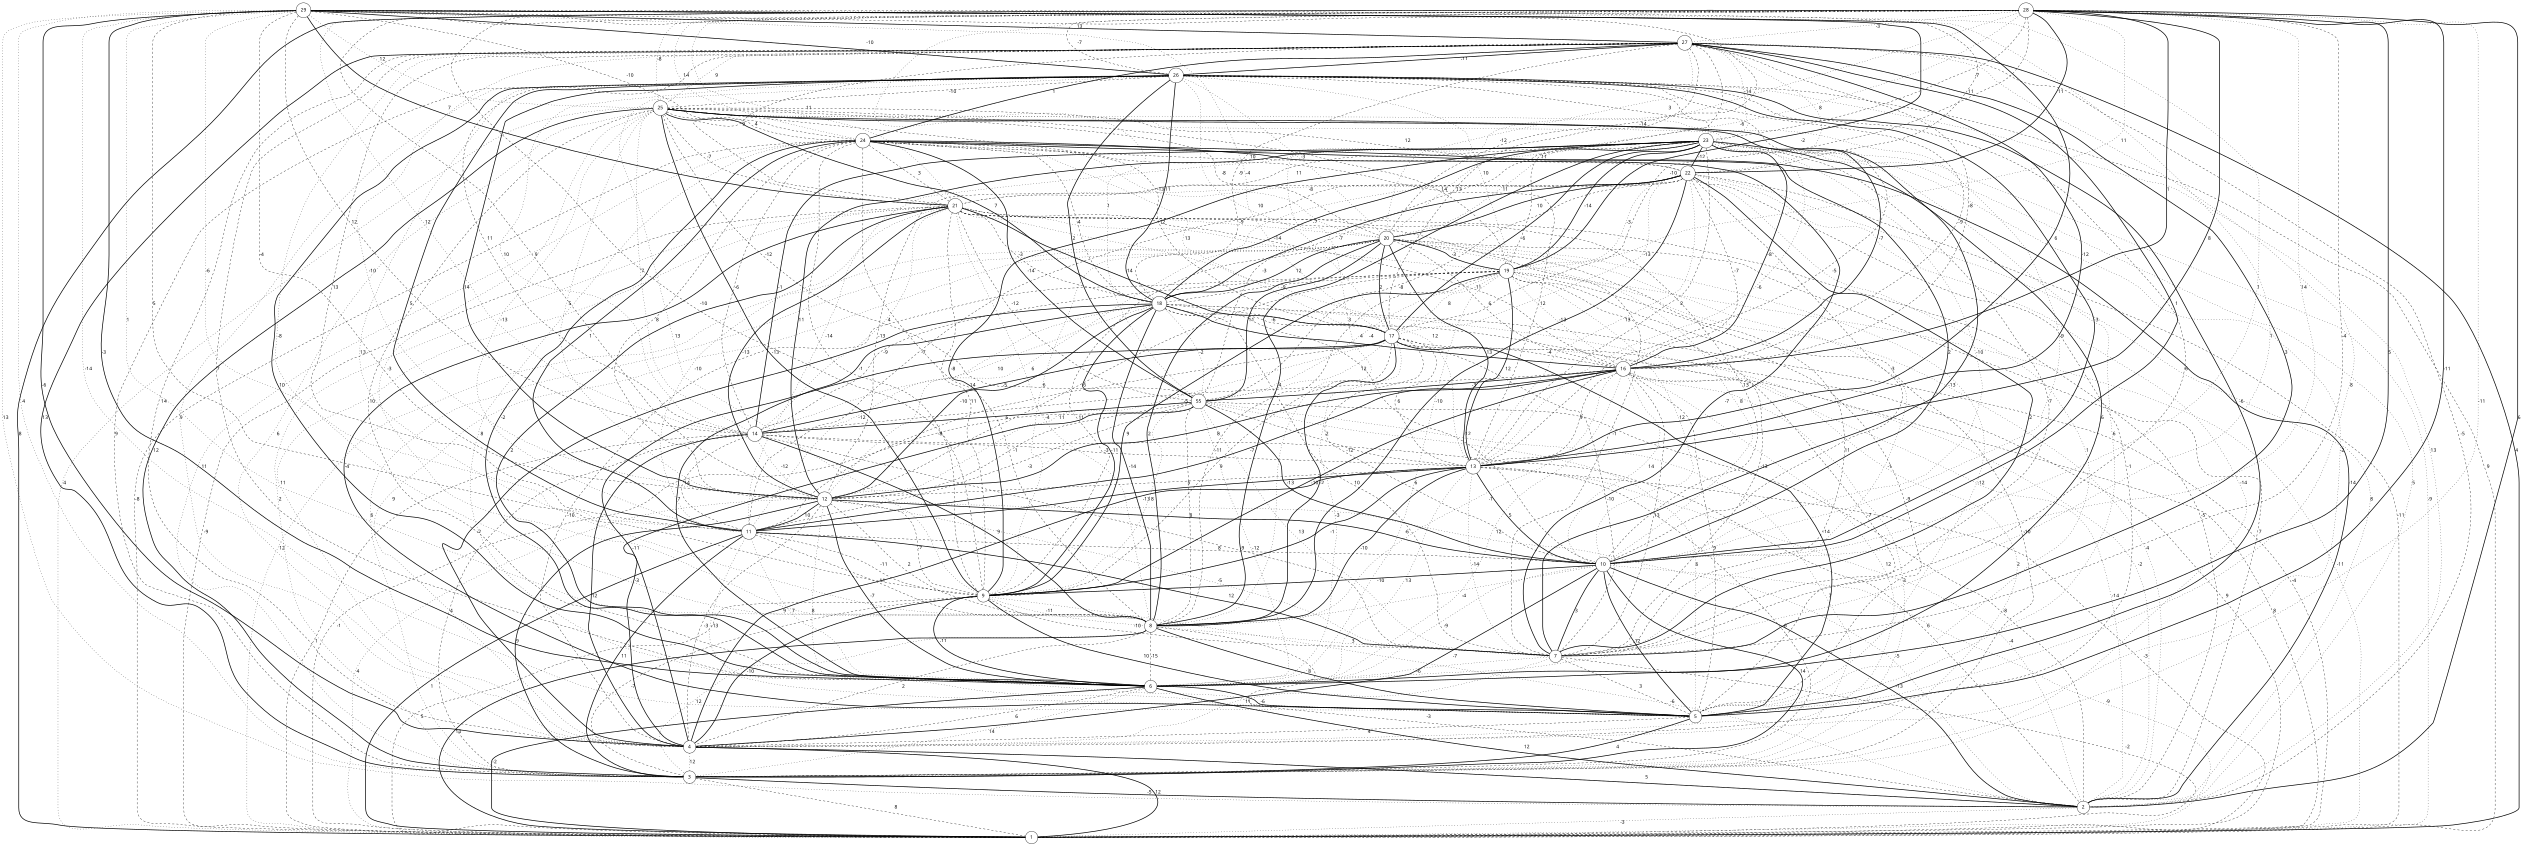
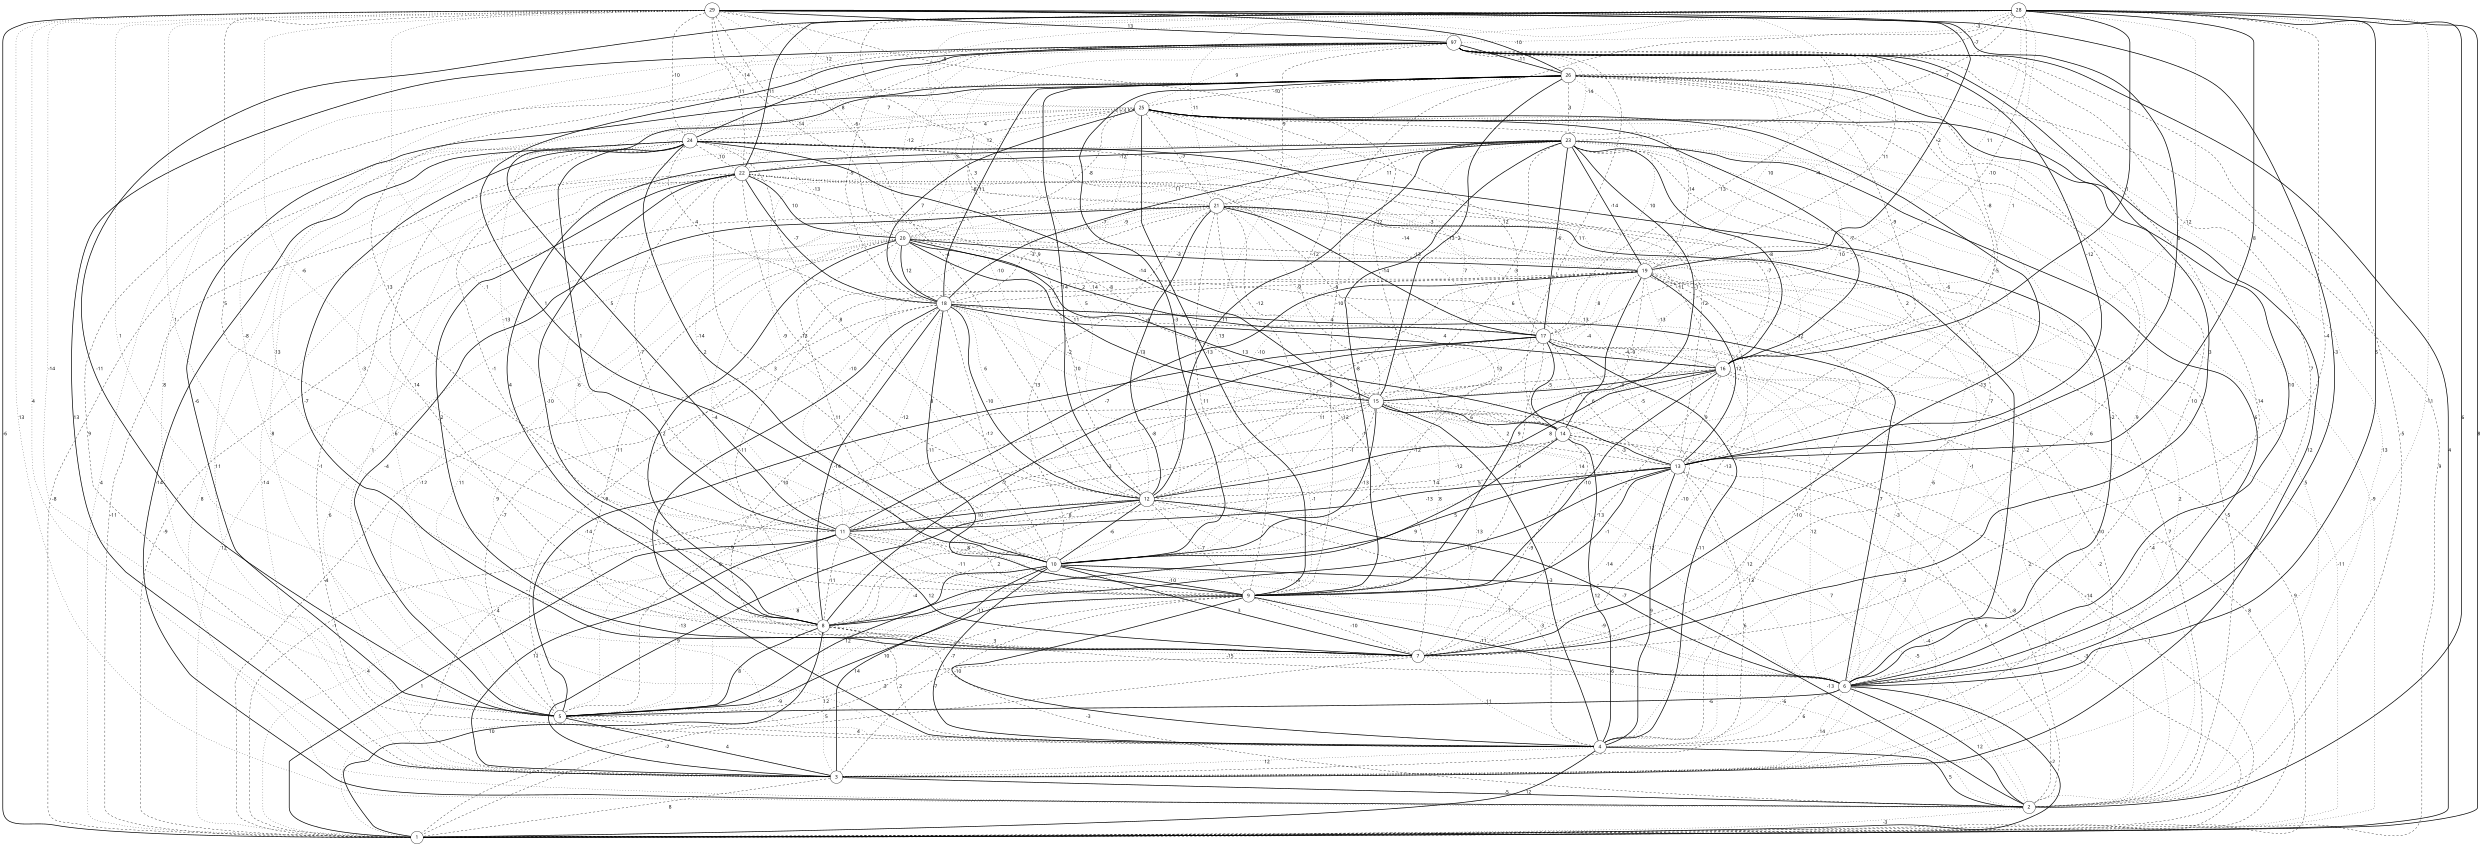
  graph {
    fontname="Noto Sans"
    node [fontname="Noto Sans" shape=circle]
    edge [fontname="Noto Sans" style=dotted]
    29
    2
    3
    4
    5
    6
    7
    8
    9
    10
    11
    12
    13
    14
    17
    19
    20
    21
    22
    24
    25
    26
-   27
+   27 [label=97]
    1
-   15 [label=55]
+   15
    16
    18
    23
    28
    29 -- 2 [label=13]
    29 -- 3 [label=4]
-   29 -- 4 [label=-6 style=bold]
+   29 -- 1 [label=-6 style=bold]
    29 -- 5 [label=-14]
    29 -- 6 [label=-3 style=bold]
    29 -- 7 [label=1]
    29 -- 8 [label=1]
    29 -- 9 [label=5 style=dashed]
    29 -- 10 [label=1]
    29 -- 11 [label=-6]
    29 -- 12 [label=-4 style=dashed]
    29 -- 13 [label=6 style=bold]
    29 -- 14 [label=12 style=dashed]
    29 -- 17 [label=-4]
    29 -- 19 [label=-2 style=bold]
    29 -- 20 [label=-14 style=dashed]
-   29 -- 21 [label=7 style=bold]
+   29 -- 21 [label=7]
    29 -- 22 [label=11 style=dashed]
    29 -- 24 [label=-10 style=dashed]
    29 -- 25 [label=12]
    29 -- 26 [label=-10 style=bold]
    29 -- 27 [label=13 style=bold]
    2 -- 1 [label=-3]
    3 -- 2 [label=-5 style=bold]
    3 -- 1 [label=8 style=dashed]
    4 -- 2 [label=5 style=bold]
    4 -- 3 [label=12]
    4 -- 1 [label=12 style=bold]
    5 -- 3 [label=4 style=bold]
    5 -- 4 [label=4 style=dashed]
    6 -- 2 [label=12 style=bold]
    6 -- 3 [label=14]
    6 -- 4 [label=6 style=dashed]
    6 -- 5 [label=-6 style=bold]
    6 -- 1 [label=-2 style=bold]
    7 -- 4 [label=11]
    7 -- 5 [label=3 style=dashed]
    7 -- 6 [label=-6]
    7 -- 1 [label=-2 style=dashed]
    8 -- 2 [label=-3 style=dashed]
    8 -- 3 [label=12]
    8 -- 4 [label=2 style=dashed]
    8 -- 5 [label=8 style=bold]
    8 -- 6 [label=-15 style=dashed]
    8 -- 7 [label=3]
    8 -- 1 [label=10 style=bold]
    9 -- 2 [label=-6]
    9 -- 3 [label=-7 style=dashed]
    9 -- 4 [label=-10 style=bold]
    9 -- 5 [label=10 style=bold]
    9 -- 6 [label=-11 style=bold]
    9 -- 7 [label=-10 style=dashed]
    9 -- 8 [label=-11]
    9 -- 1 [label=5 style=dashed]
    10 -- 2 [label=-13 style=bold]
    10 -- 3 [label=14 style=bold]
    10 -- 4 [label=-7 style=bold]
    10 -- 5 [label=12 style=bold]
    10 -- 6 [label=-9]
    10 -- 7 [label=3 style=bold]
    10 -- 8 [label=-4]
    10 -- 9 [label=-10 style=bold]
    10 -- 1 [label=-9]
    11 -- 3 [label=11 style=bold]
    11 -- 5 [label=-13]
    11 -- 6 [label=7]
    11 -- 7 [label=12 style=bold]
    11 -- 8 [label=11 style=dashed]
    11 -- 9 [label=-11 style=dashed]
    11 -- 10 [label=8 style=dashed]
    11 -- 1 [label=1 style=bold]
    12 -- 2 [label=-5]
    12 -- 3 [label=9 style=bold]
    12 -- 4 [label=-3 style=dashed]
    12 -- 5 [label=8]
    12 -- 6 [label=-7 style=bold]
    12 -- 7 [label=-5]
    12 -- 8 [label=2 style=dashed]
    12 -- 9 [label=-7 style=dashed]
    12 -- 10 [label=-6 style=bold]
    12 -- 11 [label=10 style=bold]
    12 -- 1 [label=4]
    13 -- 2 [label=-4]
    13 -- 3 [label=6 style=dashed]
    13 -- 4 [label=9 style=bold]
    13 -- 6 [label=13]
    13 -- 7 [label=-14]
    13 -- 8 [label=-10 style=bold]
    13 -- 9 [label=-1 style=bold]
    13 -- 10 [label=5 style=bold]
    13 -- 11 [label=-13 style=bold]
    13 -- 12 [label=5 style=dashed]
    13 -- 1 [label=-3 style=dashed]
    14 -- 2 [label=6 style=dashed]
    14 -- 3 [label=4 style=dashed]
    14 -- 4 [label=12 style=bold]
    14 -- 7 [label=-9 style=dashed]
    14 -- 8 [label=9 style=bold]
    14 -- 11 [label=14 style=dashed]
    14 -- 12 [label=-12]
    14 -- 13 [label=-3 style=dashed]
    14 -- 1 [label=1 style=dashed]
    17 -- 3 [label=2]
    17 -- 4 [label=-11 style=bold]
    17 -- 5 [label=-14 style=bold]
    17 -- 6 [label=-3]
    17 -- 7 [label=-10 style=dashed]
    17 -- 8 [label=-2 style=bold]
    17 -- 9 [label=9 style=dashed]
    17 -- 10 [label=-12 style=dashed]
    17 -- 11 [label=-8 style=dashed]
    17 -- 12 [label=11]
    17 -- 13 [label=6 style=dashed]
    17 -- 14 [label=-5 style=bold]
    17 -- 1 [label=9 style=dashed]
    17 -- 15 [label=12]
    17 -- 16 [label=-4 style=dashed]
    19 -- 2 [label=4]
    19 -- 3 [label=-10 style=dashed]
    19 -- 4 [label=-10 style=dashed]
    19 -- 5 [label=-9 style=dashed]
    19 -- 6 [label=6]
    19 -- 7 [label=-13 style=dashed]
    19 -- 8 [label=-11 style=dashed]
    19 -- 9 [label=9 style=bold]
    19 -- 10 [label=12]
    19 -- 12 [label=6 style=dashed]
    19 -- 13 [label=12 style=bold]
    19 -- 14 [label=-9 style=dashed]
    19 -- 17 [label=8]
    19 -- 1 [label=-11]
    19 -- 15 [label=-4]
    19 -- 16 [label=-13]
    19 -- 18 [label=-9 style=dashed]
    20 -- 2 [label=7 style=dashed]
    20 -- 3 [label=6]
    20 -- 4 [label=9]
    20 -- 5 [label=-12]
    20 -- 6 [label=-1]
    20 -- 7 [label=11 style=dashed]
    20 -- 8 [label=2 style=bold]
    20 -- 9 [label=11 style=dashed]
    20 -- 10 [label=8]
    20 -- 12 [label=6]
    20 -- 13 [label=13 style=bold]
    20 -- 17 [label=2 style=bold]
    20 -- 19 [label=-3 style=bold]
    20 -- 1 [label=12]
    20 -- 15 [label=11 style=bold]
    20 -- 16 [label=6 style=dashed]
    20 -- 18 [label=12 style=bold]
    21 -- 2 [label=-5 style=dashed]
    21 -- 3 [label=2]
    21 -- 4 [label=11]
    21 -- 5 [label=-4 style=bold]
    21 -- 6 [label=2 style=bold]
    21 -- 7 [label=-1 style=dashed]
    21 -- 8 [label=-4]
    21 -- 9 [label=11 style=dashed]
    21 -- 10 [label=13 style=dashed]
    21 -- 11 [label=-10]
    21 -- 12 [label=-13 style=bold]
    21 -- 13 [label=12]
    21 -- 14 [label=4]
    21 -- 17 [label=-14 style=bold]
    21 -- 19 [label=-14]
    21 -- 20 [label=-9]
    21 -- 1 [label=-9 style=dashed]
    21 -- 15 [label=-12 style=dashed]
    21 -- 16 [label=11 style=dashed]
    21 -- 18 [label=-3 style=dashed]
    22 -- 2 [label=8]
    22 -- 3 [label=-14]
    22 -- 4 [label=-1 style=dashed]
    22 -- 5 [label=1]
    22 -- 7 [label=2 style=bold]
    22 -- 8 [label=-10 style=bold]
    22 -- 9 [label=6]
    22 -- 10 [label=3 style=dashed]
    22 -- 11 [label=-7 style=dashed]
    22 -- 12 [label=-13 style=dashed]
    22 -- 13 [label=13]
    22 -- 17 [label=-13]
    22 -- 19 [label=-3]
    22 -- 20 [label=10 style=bold]
    22 -- 21 [label=-8]
    22 -- 1 [label=-11 style=dashed]
    22 -- 15 [label=-8 style=dashed]
    22 -- 16 [label=-7 style=dashed]
    22 -- 18 [label=-7 style=bold]
    24 -- 2 [label=-14 style=bold]
    24 -- 3 [label=11]
    24 -- 5 [label=8]
    24 -- 6 [label=-2 style=bold]
    24 -- 7 [label=-7 style=bold]
    24 -- 8 [label=14 style=dashed]
    24 -- 9 [label=-1 style=dashed]
    24 -- 10 [label=2 style=bold]
    24 -- 11 [label=1 style=bold]
    24 -- 12 [label=8 style=dashed]
    24 -- 13 [label=12 style=dashed]
    24 -- 14 [label=-6 style=dashed]
    24 -- 17 [label=13]
    24 -- 20 [label=-13]
    24 -- 21 [label=3 style=dashed]
    24 -- 22 [label=10 style=dashed]
    24 -- 1 [label=-8 style=dashed]
    24 -- 15 [label=-14 style=bold]
    24 -- 18 [label=4 style=dashed]
    25 -- 3 [label=12 style=bold]
    25 -- 4 [label=6]
    25 -- 6 [label=10 style=dashed]
    25 -- 7 [label=-13 style=bold]
    25 -- 8 [label=-3]
    25 -- 9 [label=-13 style=bold]
    25 -- 10 [label=-9]
    25 -- 11 [label=-13]
    25 -- 12 [label=5]
    25 -- 13 [label=-6]
    25 -- 14 [label=7]
    25 -- 17 [label=12 style=dashed]
    25 -- 19 [label=14 style=dashed]
    25 -- 20 [label=-8 style=dashed]
    25 -- 21 [label=-7 style=dashed]
    25 -- 22 [label=12 style=dashed]
    25 -- 24 [label=4 style=dashed]
    25 -- 1 [label=4]
    25 -- 15 [label=-12 style=dashed]
    25 -- 16 [label=-7 style=bold]
    25 -- 18 [label=7 style=bold]
    26 -- 2 [label=13]
    26 -- 3 [label=9 style=dashed]
    26 -- 4 [label=9]
    26 -- 5 [label=-6 style=bold]
    26 -- 6 [label=10 style=bold]
    26 -- 7 [label=6 style=dashed]
    26 -- 8 [label=13]
    26 -- 9 [label=13]
    26 -- 10 [label=-3 style=bold]
    26 -- 11 [label=5 style=bold]
    26 -- 12 [label=14 style=bold]
    26 -- 13 [label=-5 style=dashed]
    26 -- 14 [label=10]
    26 -- 17 [label=10]
    26 -- 19 [label=10]
    26 -- 20 [label=-3]
    26 -- 25 [label=-10 style=dashed]
    26 -- 1 [label=9 style=dashed]
    26 -- 15 [label=2 style=bold]
    26 -- 16 [label=-9 style=dashed]
    26 -- 18 [label=11 style=bold]
    26 -- 23 [label=3 style=dashed]
    27 -- 2 [label=-5 style=dashed]
    27 -- 3 [label=13 style=bold]
    27 -- 4 [label=14 style=dashed]
    27 -- 5 [label=8]
    27 -- 6 [label=7 style=dashed]
    27 -- 7 [label=3 style=bold]
    27 -- 8 [label=-8]
    27 -- 10 [label=1 style=bold]
    27 -- 11 [label=13 style=dashed]
    27 -- 12 [label=-10]
    27 -- 13 [label=-12 style=bold]
    27 -- 14 [label=11 style=dashed]
    27 -- 17 [label=13 style=dashed]
    27 -- 19 [label=11 style=dashed]
    27 -- 20 [label=-12]
    27 -- 21 [label=9 style=dashed]
    27 -- 22 [label=8]
    27 -- 24 [label=1 style=bold]
    27 -- 25 [label=9]
    27 -- 26 [label=-11 style=bold]
    27 -- 1 [label=4 style=bold]
    27 -- 16 [label=-8 style=dashed]
    27 -- 18 [label=-9 style=dashed]
    27 -- 23 [label=-14]
    15 -- 2 [label=-8 style=dashed]
    15 -- 3 [label=7]
    15 -- 4 [label=-3 style=bold]
    15 -- 5 [label=6]
    15 -- 6 [label=-12]
    15 -- 7 [label=13]
    15 -- 8 [label=8 style=dashed]
    15 -- 9 [label=8]
    15 -- 10 [label=-13 style=bold]
    15 -- 11 [label=-3 style=dashed]
    15 -- 12 [label=-1 style=dashed]
    15 -- 13 [label=2 style=dashed]
    15 -- 14 [label=6 style=bold]
    15 -- 1 [label=-1 style=dashed]
    16 -- 2 [label=-14]
    16 -- 3 [label=3]
    16 -- 4 [label=12]
    16 -- 5 [label=9 style=dashed]
    16 -- 6 [label=12]
    16 -- 7 [label=13 style=dashed]
    16 -- 8 [label=-1]
    16 -- 9 [label=-10 style=bold]
    16 -- 10 [label=14]
-   16 -- 11 [label=-7 style=bold]
+   19 -- 11 [label=-7 style=bold]
    16 -- 12 [label=8 style=bold]
    16 -- 13 [label=9 style=dashed]
    16 -- 14 [label=-5 style=dashed]
    16 -- 1 [label=8 style=dashed]
    16 -- 15 [label=-3 style=bold]
    18 -- 2 [label=-2]
    18 -- 4 [label=-2 style=bold]
    18 -- 5 [label=-7 style=dashed]
    18 -- 6 [label=7 style=bold]
    18 -- 7 [label=10 style=dashed]
    18 -- 8 [label=-14 style=bold]
    18 -- 9 [label=-11 style=bold]
    18 -- 10 [label=-12 style=dashed]
    18 -- 11 [label=-12]
    18 -- 12 [label=-10 style=bold]
    18 -- 14 [label=10]
    18 -- 17 [label=-6 style=dashed]
    18 -- 1 [label=-4 style=dashed]
    18 -- 15 [label=-2]
    18 -- 16 [label=4 style=bold]
    23 -- 2 [label=5]
    23 -- 4 [label=-2]
    23 -- 5 [label=6]
    23 -- 6 [label=6 style=bold]
    23 -- 7 [label=7 style=dashed]
    23 -- 8 [label=4 style=bold]
    23 -- 9 [label=-8 style=bold]
    23 -- 10 [label=-10]
    23 -- 11 [label=-14]
    23 -- 12 [label=11 style=bold]
    23 -- 13 [label=2 style=dashed]
    23 -- 14 [label=-1 style=bold]
    23 -- 17 [label=-6 style=bold]
    23 -- 19 [label=-14 style=bold]
    23 -- 20 [label=11]
    23 -- 21 [label=11 style=dashed]
    23 -- 22 [label=-12 style=bold]
    23 -- 1 [label=-9]
    23 -- 15 [label=-3 style=dashed]
    23 -- 16 [label=-8 style=bold]
    23 -- 18 [label=-7 style=bold]
    28 -- 2 [label=6 style=bold]
    28 -- 3 [label=-11]
    28 -- 5 [label=-11 style=bold]
    28 -- 6 [label=5 style=bold]
    28 -- 7 [label=-4 style=dashed]
-   28 -- 8 [label=3]
    28 -- 9 [label=-10 style=dashed]
    28 -- 10 [label=14]
    28 -- 12 [label=9 style=dashed]
    28 -- 13 [label=8 style=bold]
    28 -- 14 [label=12]
    28 -- 17 [label=-10 style=dashed]
    28 -- 19 [label=11]
    28 -- 20 [label=-6]
    28 -- 21 [label=11]
    28 -- 22 [label=11 style=bold]
    28 -- 24 [label=14]
    28 -- 25 [label=-8]
    28 -- 26 [label=-7 style=dashed]
    28 -- 27 [label=-3]
    28 -- 1 [label=8 style=bold]
    28 -- 15 [label=1]
    28 -- 16 [label=1 style=bold]
    28 -- 23 [label=-7 style=dashed]
  }
